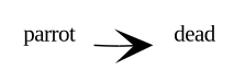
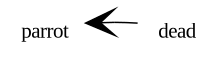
  digraph {
    rankdir=LR
    fontname="Liberation Serif"
    node [shape=plaintext fontname="Liberation Serif"]
    parrot
    dead
-   parrot -> dead [arrowhead=vee arrowsize=2 fontname="Liberation Serif"]
+   dead -> parrot [arrowhead=vee arrowsize=2 fontname="Liberation Serif"]
  }
